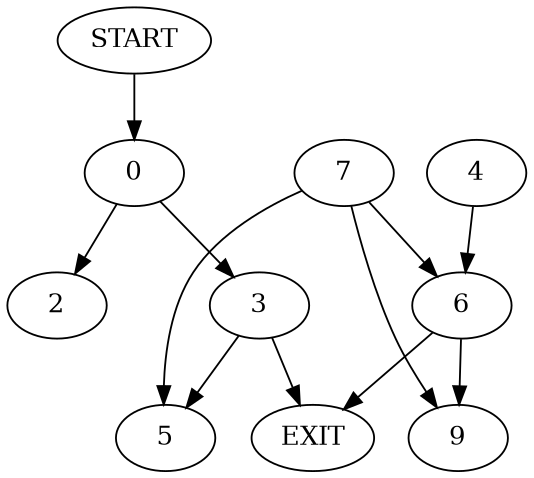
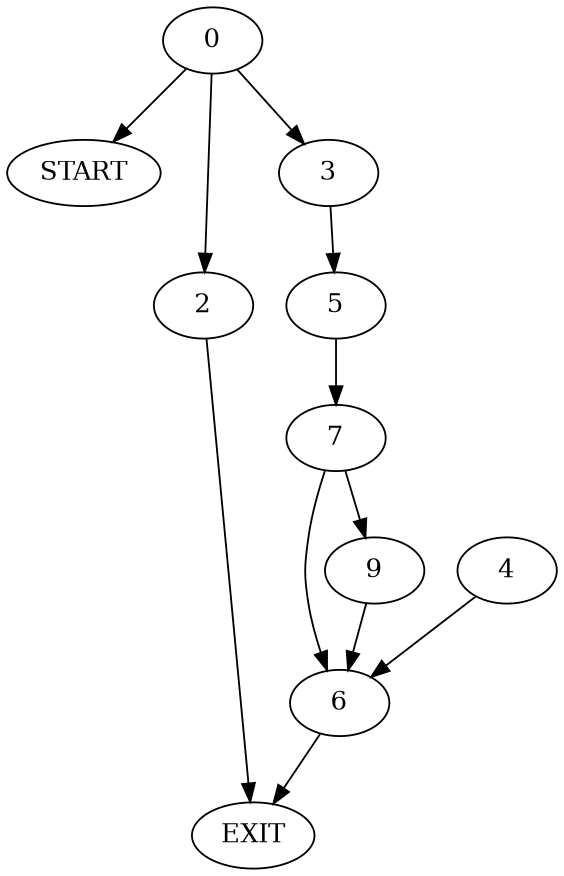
  digraph {
    n1 [label=START]
    n2 [label=0]
    2
    3
    n5 [label=EXIT]
    5
    4
    6
    7
    9
-   n1 -> n2
+   n2 -> n1
    n2 -> 2
    n2 -> 3
-   3 -> n5
+   2 -> n5
    3 -> 5
-   7 -> 5
+   5 -> 7
    4 -> 6
    6 -> n5
    7 -> 6
    7 -> 9
-   6 -> 9
+   9 -> 6
  }
